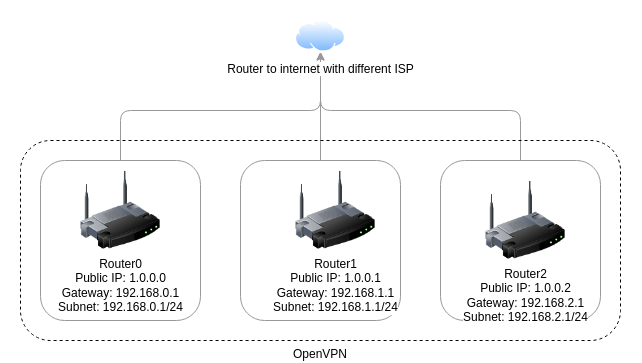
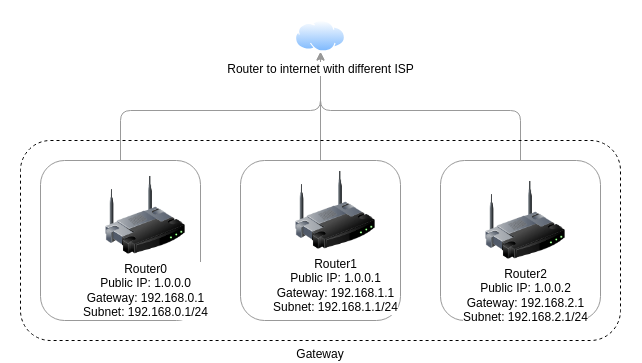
  <mxCell id="0" />
  <mxCell id="1" parent="0" />
  <mxCell id="2" style="edgeStyle=orthogonalEdgeStyle;rounded=1;orthogonalLoop=1;jettySize=auto;html=1;exitX=0.5;exitY=0;exitDx=0;exitDy=0;entryX=0.5;entryY=1;entryDx=0;entryDy=0;strokeColor=#999999;" parent="1" source="3" target="11" edge="1"><mxGeometry relative="1" as="geometry"><Array as="points"><mxPoint x="520" y="110" /><mxPoint x="320" y="110" /></Array></mxGeometry></mxCell>
  <mxCell id="3" value="" style="rounded=1;whiteSpace=wrap;html=1;fillColor=none;strokeColor=#999999;" parent="1" vertex="1"><mxGeometry x="440" y="160" width="160" height="160" as="geometry" /></mxCell>
  <mxCell id="4" style="edgeStyle=orthogonalEdgeStyle;rounded=1;orthogonalLoop=1;jettySize=auto;html=1;exitX=0.5;exitY=0;exitDx=0;exitDy=0;entryX=0.5;entryY=1;entryDx=0;entryDy=0;strokeColor=#999999;" parent="1" source="5" target="11" edge="1"><mxGeometry relative="1" as="geometry" /></mxCell>
  <mxCell id="5" value="" style="rounded=1;whiteSpace=wrap;html=1;fillColor=none;strokeColor=#999999;" parent="1" vertex="1"><mxGeometry x="240" y="160" width="160" height="160" as="geometry" /></mxCell>
  <mxCell id="6" style="edgeStyle=orthogonalEdgeStyle;rounded=1;orthogonalLoop=1;jettySize=auto;html=1;exitX=0.5;exitY=0;exitDx=0;exitDy=0;strokeColor=#999999;" parent="1" source="7" target="11" edge="1"><mxGeometry relative="1" as="geometry"><Array as="points"><mxPoint x="120" y="110" /><mxPoint x="320" y="110" /></Array></mxGeometry></mxCell>
  <mxCell id="7" value="" style="rounded=1;whiteSpace=wrap;html=1;fillColor=none;strokeColor=#999999;" parent="1" vertex="1"><mxGeometry x="40" y="160" width="160" height="160" as="geometry" /></mxCell>
- <mxCell id="8" value="Router0&lt;br&gt;Public IP: 1.0.0.0&lt;br&gt;Gateway: 192.168.0.1&lt;br&gt;Subnet: 192.168.0.1/24" style="image;html=1;image=img/lib/clip_art/networking/Wireless_Router_128x128.png;strokeColor=#999999;" parent="1" vertex="1"><mxGeometry x="80" y="170" width="80" height="80" as="geometry" /></mxCell>
+ <mxCell id="8" value="Router0&lt;br&gt;Public IP: 1.0.0.0&lt;br&gt;Gateway: 192.168.0.1&lt;br&gt;Subnet: 192.168.0.1/24" style="image;html=1;image=img/lib/clip_art/networking/Wireless_Router_128x128.png;strokeColor=#999999;" parent="1" vertex="1"><mxGeometry x="105" y="175" width="80" height="80" as="geometry" /></mxCell>
  <mxCell id="9" value="Router1&lt;br&gt;Public IP: 1.0.0.1&lt;br&gt;Gateway: 192.168.1.1&lt;br&gt;Subnet: 192.168.1.1/24" style="image;html=1;image=img/lib/clip_art/networking/Wireless_Router_128x128.png;strokeColor=#999999;" parent="1" vertex="1"><mxGeometry x="295" y="170" width="80" height="80" as="geometry" /></mxCell>
  <mxCell id="10" value="Router2&lt;br&gt;Public IP: 1.0.0.2&lt;br&gt;Gateway: 192.168.2.1&lt;br&gt;Subnet: 192.168.2.1/24" style="image;html=1;image=img/lib/clip_art/networking/Wireless_Router_128x128.png;strokeColor=#999999;" parent="1" vertex="1"><mxGeometry x="485" y="180" width="80" height="80" as="geometry" /></mxCell>
  <mxCell id="11" value="Router to internet with different ISP" style="aspect=fixed;perimeter=ellipsePerimeter;html=1;align=center;shadow=0;dashed=0;spacingTop=3;image;image=img/lib/active_directory/internet_cloud.svg;strokeColor=#999999;" parent="1" vertex="1"><mxGeometry x="295" y="20" width="50" height="31.5" as="geometry" /></mxCell>
  <mxCell id="12" style="edgeStyle=orthogonalEdgeStyle;rounded=0;orthogonalLoop=1;jettySize=auto;html=1;exitX=0.5;exitY=1;exitDx=0;exitDy=0;" edge="1" parent="1" source="5" target="5"><mxGeometry relative="1" as="geometry" /></mxCell>
- <mxCell id="13" value="OpenVPN" style="rounded=1;whiteSpace=wrap;html=1;dashed=1;fillColor=none;verticalAlign=top;labelPosition=center;verticalLabelPosition=bottom;align=center;" vertex="1" parent="1"><mxGeometry x="20" y="140" width="600" height="200" as="geometry" /></mxCell>
+ <mxCell id="13" value="Gateway" style="rounded=1;whiteSpace=wrap;html=1;dashed=1;fillColor=none;verticalAlign=top;labelPosition=center;verticalLabelPosition=bottom;align=center;" vertex="1" parent="1"><mxGeometry x="20" y="140" width="600" height="200" as="geometry" /></mxCell>
